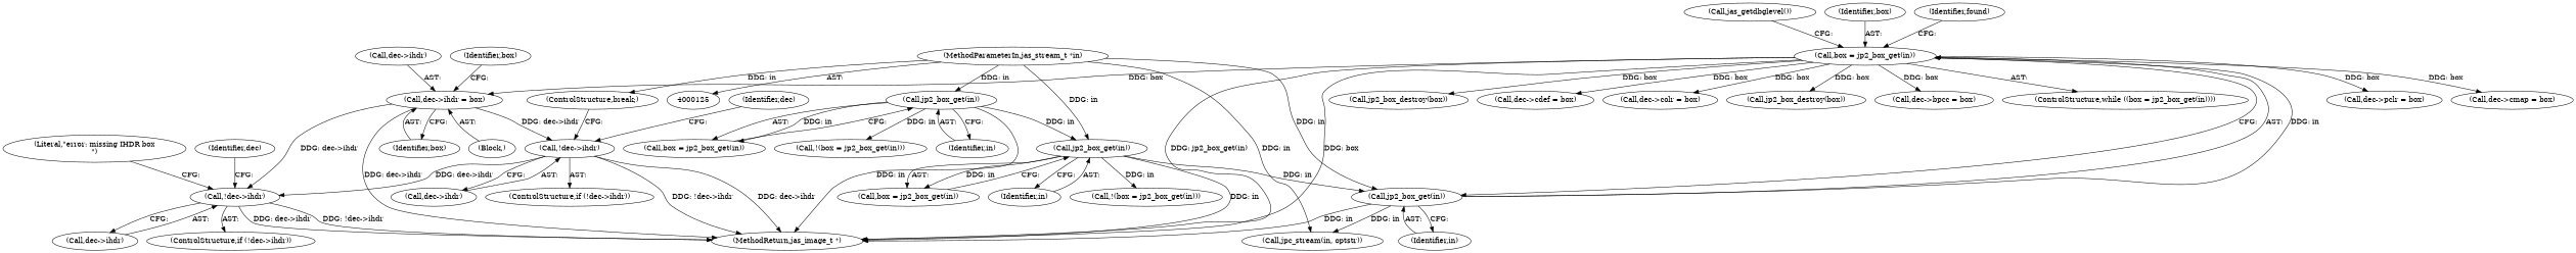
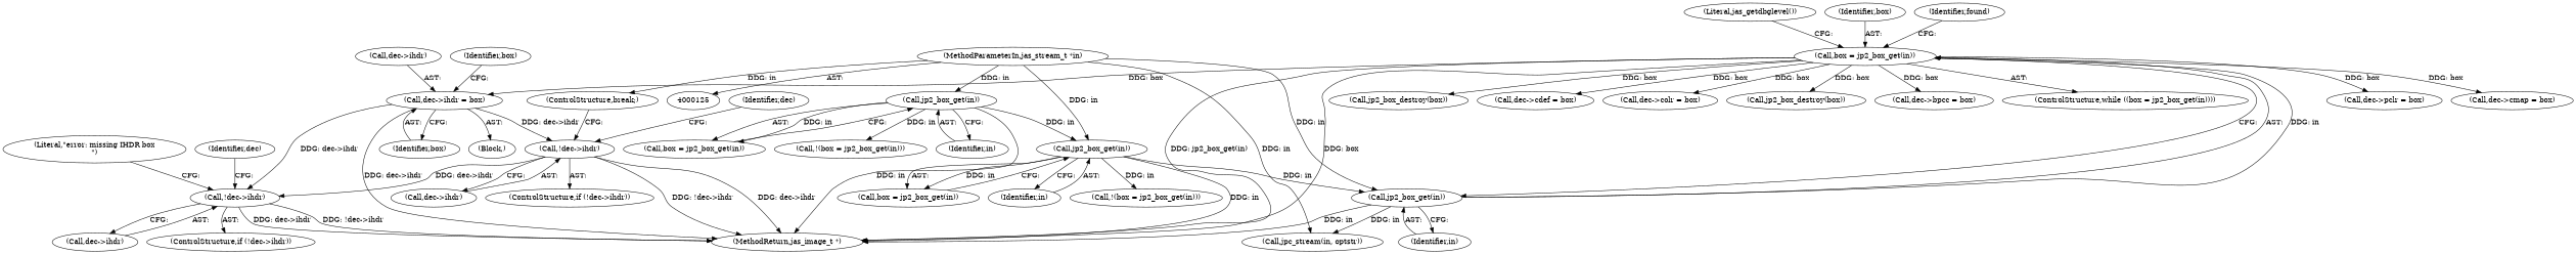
  digraph {
    n1 [label="(Call,!dec->ihdr)"]
    n2 [label="(Call,!dec->ihdr)"]
    n3 [label="(ControlStructure,if (!dec->ihdr))"]
    n4 [label="(Call,dec->ihdr)"]
    n5 [label="(MethodReturn,jas_image_t *)"]
    n6 [label="(Call,dec->ihdr)"]
    n7 [label="(ControlStructure,if (!dec->ihdr))"]
    n8 [label="(Call,dec->ihdr = box)"]
    n9 [label="(Identifier,box)"]
    n10 [label="(Block,)"]
    n11 [label="(Call,box = jp2_box_get(in))"]
    n12 [label="(Call,jp2_box_get(in))"]
    n13 [label="(Call,dec->pclr = box)"]
    n14 [label="(Call,dec->cmap = box)"]
    n15 [label="(Call,jp2_box_destroy(box))"]
    n16 [label="(Call,dec->cdef = box)"]
    n17 [label="(Call,dec->colr = box)"]
    n18 [label="(Call,jp2_box_destroy(box))"]
    n19 [label="(Call,dec->bpcc = box)"]
    n20 [label="(ControlStructure,while ((box = jp2_box_get(in))))"]
    n21 [label="(Identifier,in)"]
    n22 [label="(Call,jpc_stream(in, optstr))"]
    n23 [label="(Call,jp2_box_get(in))"]
    n24 [label="(Call,!(box = jp2_box_get(in)))"]
    n25 [label="(Call,box = jp2_box_get(in))"]
    n26 [label="(Identifier,in)"]
    n27 [label="(Call,jp2_box_get(in))"]
    n28 [label="(Call,box = jp2_box_get(in))"]
    n29 [label="(Call,!(box = jp2_box_get(in)))"]
    n30 [label="(Identifier,in)"]
    n31 [label="(MethodParameterIn,jas_stream_t *in)"]
    n32 [label=4000125]
    n33 [label="(ControlStructure,break;)"]
    n34 [label="(Identifier,dec)"]
-   n35 [label="(Call,jas_getdbglevel())"]
+   n35 [label="(Literal,jas_getdbglevel())"]
    n36 [label="(Identifier,box)"]
    n37 [label="(Identifier,box)"]
    n38 [label="(Literal,\"error: missing IHDR box\n\")"]
    n39 [label="(Identifier,dec)"]
    n40 [label="(Call,dec->ihdr)"]
    n41 [label="(Identifier,found)"]
    n1 -> n2 [label="DDG: dec->ihdr"]
    n1 -> n3 [label="AST: "]
    n1 -> n4 [label="CFG: "]
    n1 -> n5 [label="DDG: dec->ihdr"]
    n1 -> n5 [label="DDG: !dec->ihdr"]
    n2 -> n5 [label="DDG: dec->ihdr"]
    n2 -> n5 [label="DDG: !dec->ihdr"]
    n2 -> n6 [label="CFG: "]
    n2 -> n7 [label="AST: "]
    n4 -> n1 [label="AST: "]
    n6 -> n2 [label="AST: "]
    n8 -> n1 [label="DDG: dec->ihdr"]
    n8 -> n2 [label="DDG: dec->ihdr"]
    n8 -> n5 [label="DDG: dec->ihdr"]
    n8 -> n9 [label="CFG: "]
-   n10 -> n8 [label="AST: "]
+   n8 -> n10 [label="AST: "]
    n9 -> n8 [label="AST: "]
    n11 -> n5 [label="DDG: jp2_box_get(in)"]
    n11 -> n5 [label="DDG: box"]
    n11 -> n8 [label="DDG: box"]
    n11 -> n12 [label="CFG: "]
    n11 -> n13 [label="DDG: box"]
    n11 -> n14 [label="DDG: box"]
    n11 -> n15 [label="DDG: box"]
    n11 -> n16 [label="DDG: box"]
    n11 -> n17 [label="DDG: box"]
    n11 -> n18 [label="DDG: box"]
    n11 -> n19 [label="DDG: box"]
    n11 -> n20 [label="AST: "]
    n12 -> n5 [label="DDG: in"]
    n12 -> n11 [label="AST: "]
    n12 -> n11 [label="DDG: in"]
    n12 -> n21 [label="CFG: "]
    n12 -> n22 [label="DDG: in"]
    n21 -> n12 [label="AST: "]
    n23 -> n5 [label="DDG: in"]
    n23 -> n12 [label="DDG: in"]
    n23 -> n24 [label="DDG: in"]
    n23 -> n25 [label="AST: "]
    n23 -> n25 [label="DDG: in"]
    n23 -> n26 [label="CFG: "]
    n25 -> n23 [label="CFG: "]
    n26 -> n23 [label="AST: "]
    n27 -> n5 [label="DDG: in"]
    n27 -> n23 [label="DDG: in"]
    n27 -> n28 [label="AST: "]
    n27 -> n28 [label="DDG: in"]
    n27 -> n29 [label="DDG: in"]
    n27 -> n30 [label="CFG: "]
    n28 -> n27 [label="CFG: "]
    n30 -> n27 [label="AST: "]
    n31 -> n12 [label="DDG: in"]
    n31 -> n22 [label="DDG: in"]
    n31 -> n23 [label="DDG: in"]
    n31 -> n27 [label="DDG: in"]
    n31 -> n32 [label="AST: "]
    n31 -> n33 [label="DDG: in"]
    n33 -> n1 [label="CFG: "]
    n34 -> n1 [label="CFG: "]
    n35 -> n11 [label="CFG: "]
    n36 -> n8 [label="CFG: "]
    n37 -> n11 [label="AST: "]
    n38 -> n2 [label="CFG: "]
    n39 -> n2 [label="CFG: "]
    n40 -> n8 [label="AST: "]
    n41 -> n11 [label="CFG: "]
  }
